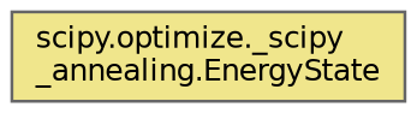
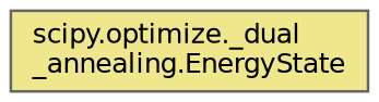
  digraph {
    rankdir=LR
-   n1 [color=grey40 fillcolor=khaki fontname=Helvetica fontsize=10 height=0.2 label="scipy.optimize._scipy\l_annealing.EnergyState" shape=box style=filled width=0.4]
+   n1 [color=grey40 fillcolor=khaki fontname=Helvetica fontsize=10 height=0.2 label="scipy.optimize._dual\l_annealing.EnergyState" shape=box style=filled width=0.4]
  }
